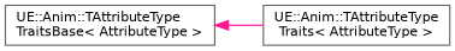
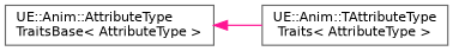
  digraph {
    rankdir=LR
    node [color=grey40 fillcolor=white fontname=Helvetica fontsize=10 shape=box style=filled]
-   n1 [height=0.2 label="UE::Anim::TAttributeType\lTraitsBase\< AttributeType \>" width=0.4]
+   n1 [height=0.2 label="UE::Anim::AttributeType\lTraitsBase\< AttributeType \>" width=0.4]
    n2 [height=0.2 label="UE::Anim::TAttributeType\lTraits\< AttributeType \>" width=0.4]
    n1 -> n2 [color=deeppink dir=back fontname=Helvetica fontsize=10 labelfontname=Helvetica labelfontsize=10 style=solid]
  }
